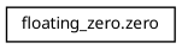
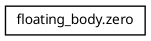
  digraph {
    rankdir=TB
    fontname="Noto Sans"
-   n1 [color=black fillcolor=white fontname="Noto Sans" fontsize=10 height=0.2 label="floating_zero.zero" shape=record style=filled width=0.4]
+   n1 [color=black fillcolor=white fontname="Noto Sans" fontsize=10 height=0.2 label="floating_body.zero" shape=record style=filled width=0.4]
  }
